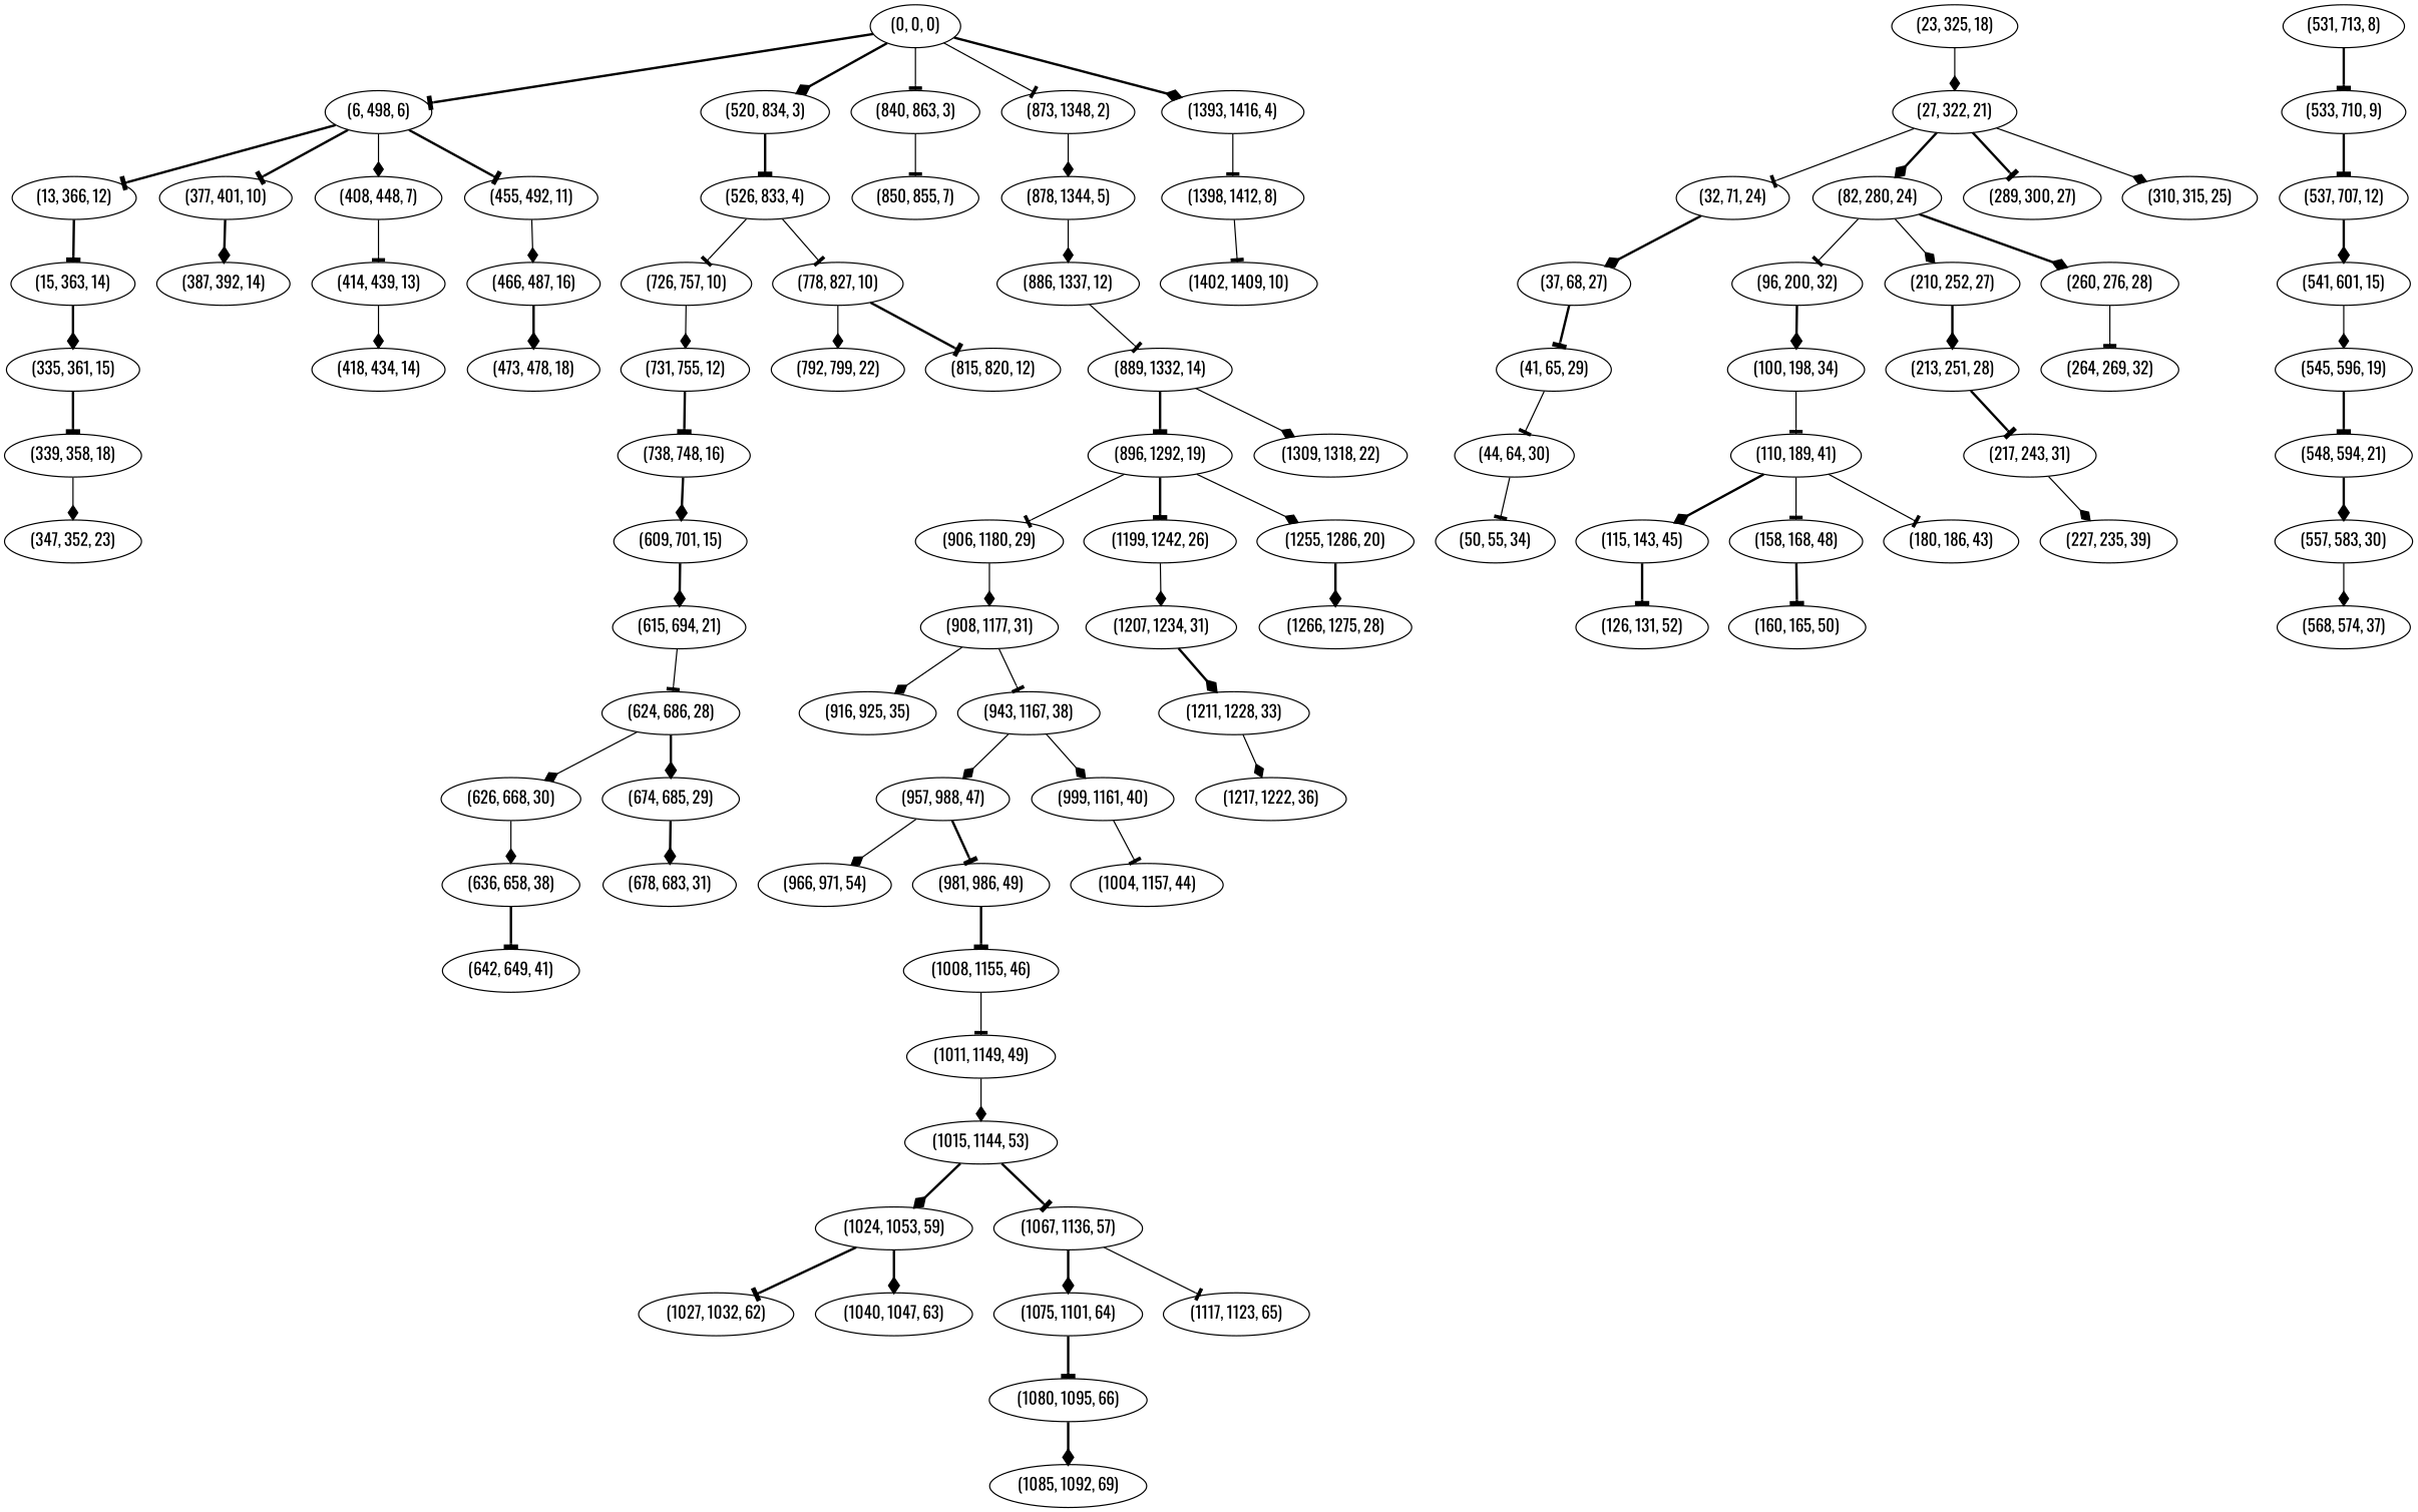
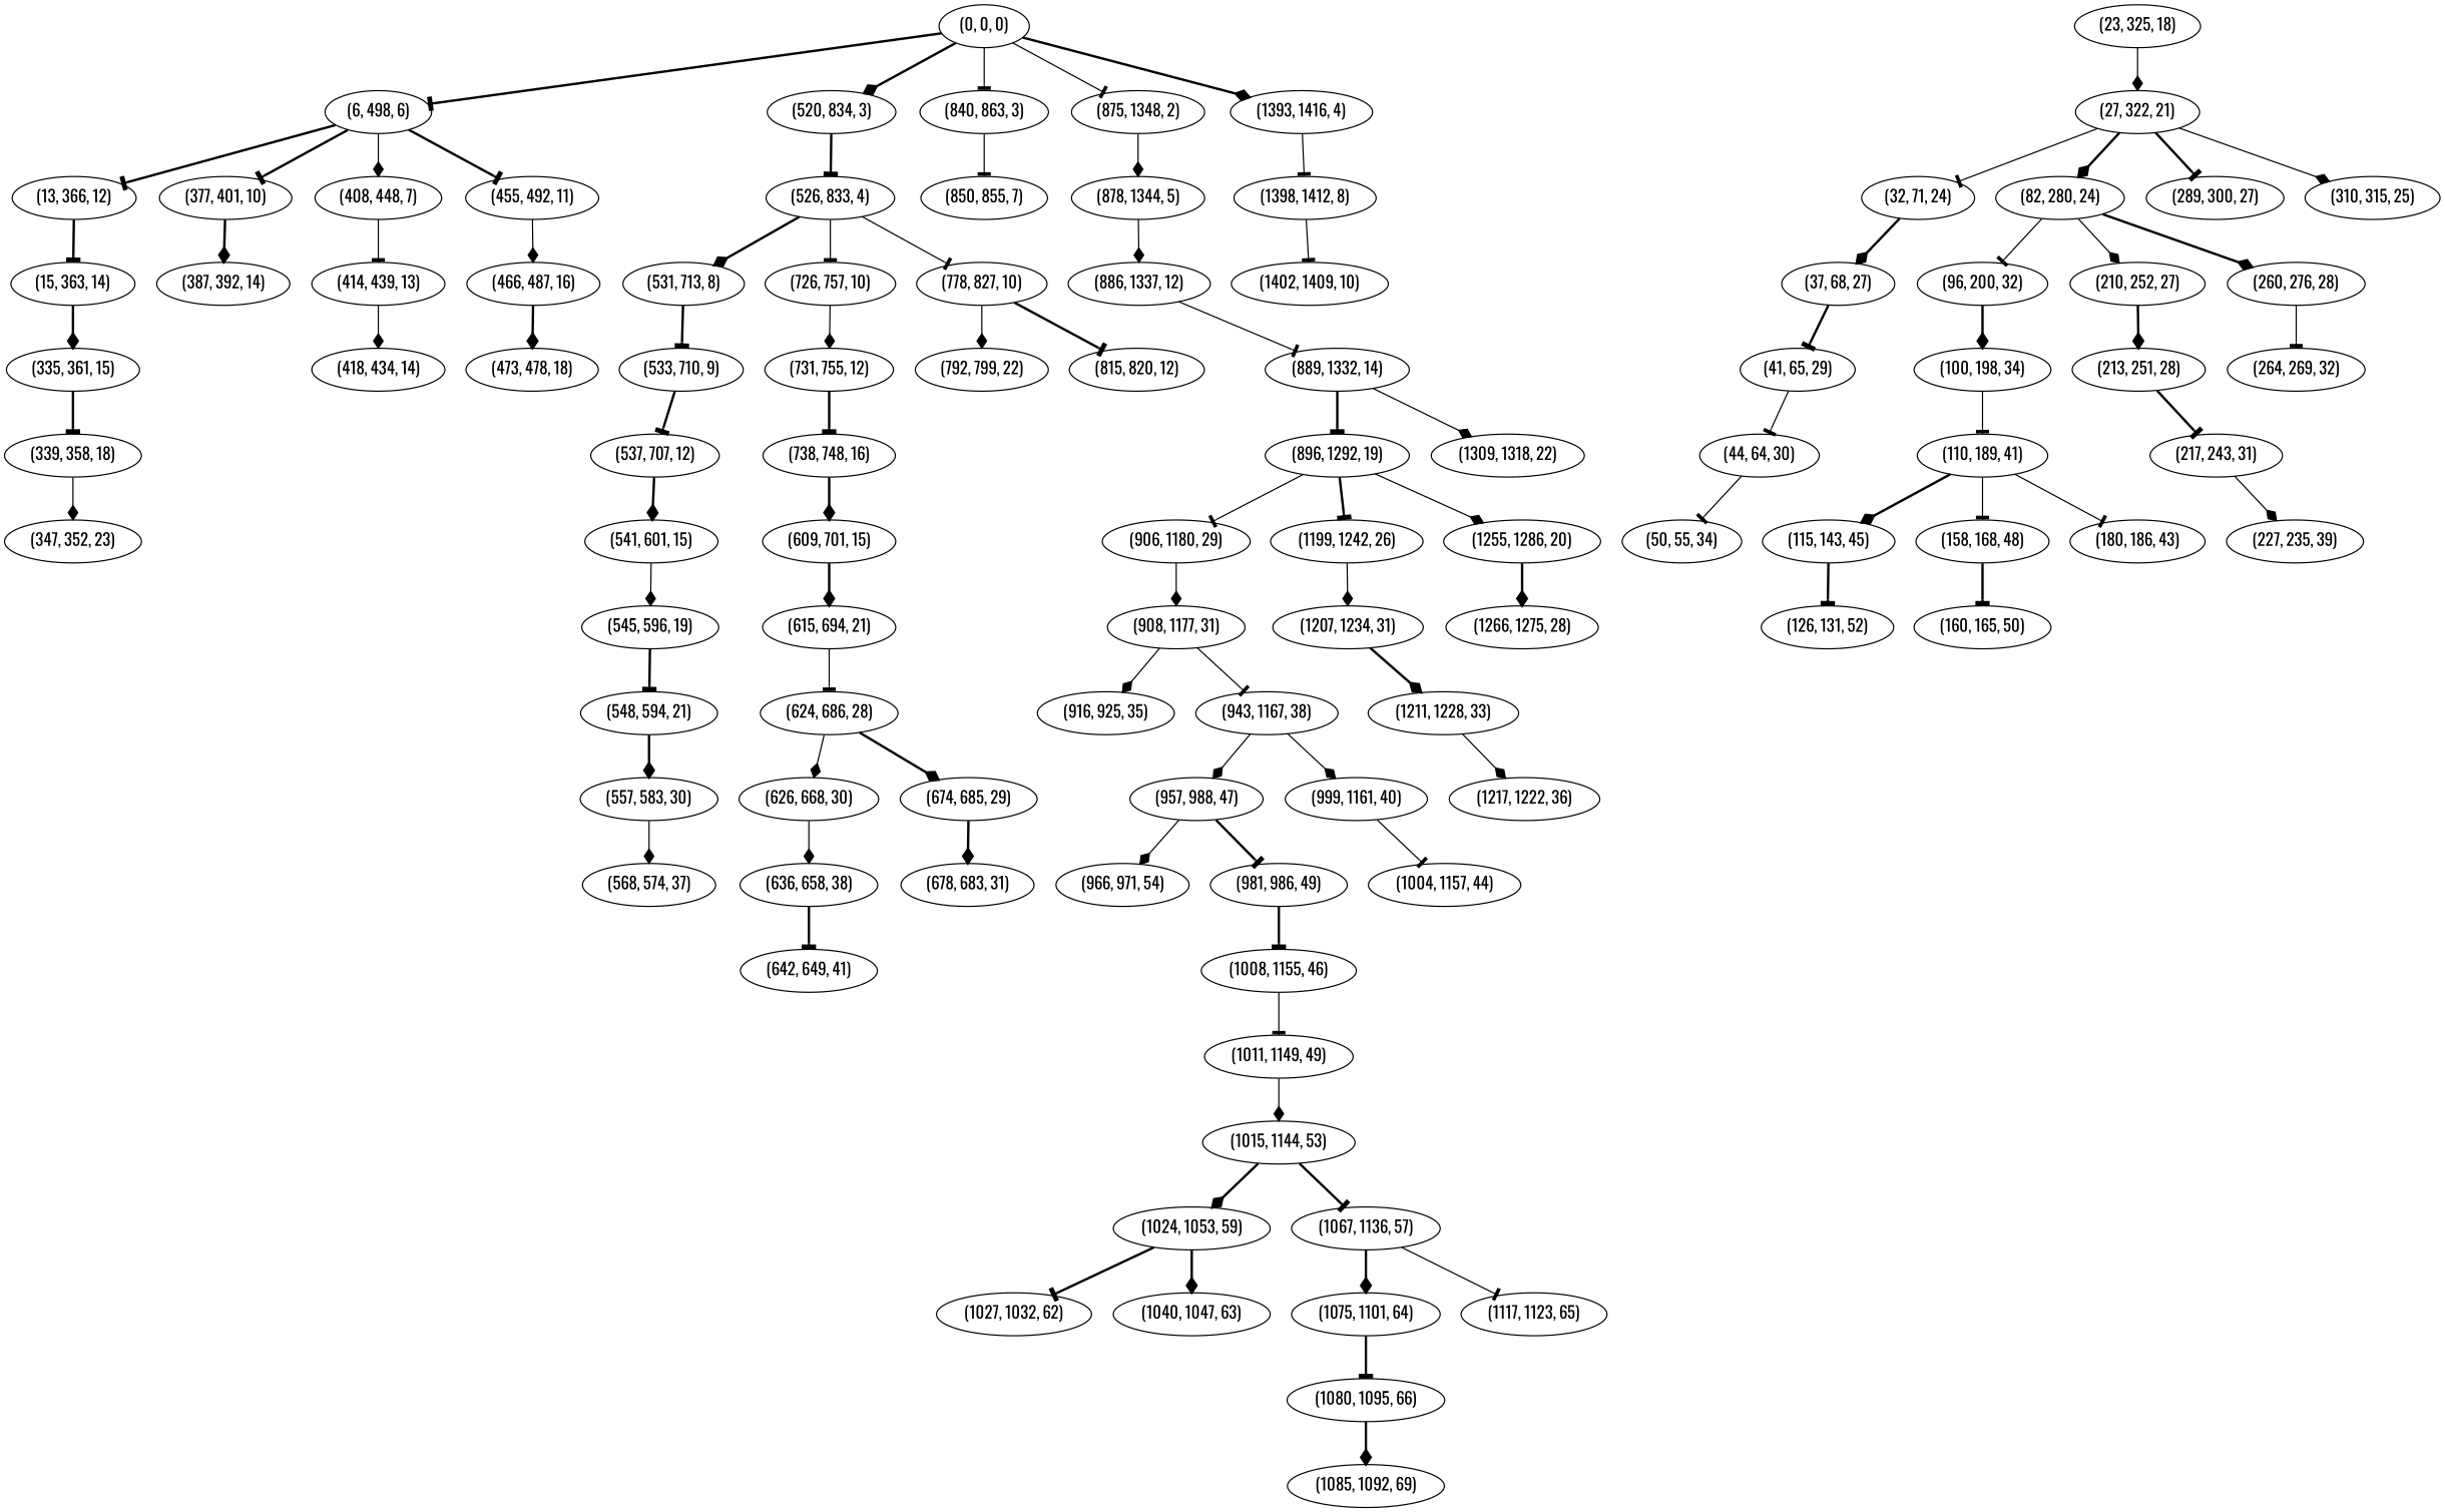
  digraph {
    fontname=Oswald
    node [fontname=Oswald]
    edge [arrowhead=diamond fontname=Oswald style=bold]
    "(0, 0, 0)"
    "(6, 498, 6)"
    "(520, 834, 3)"
    "(840, 863, 3)"
-   "(875, 1348, 2)" [label="(873, 1348, 2)"]
+   "(875, 1348, 2)"
    "(1393, 1416, 4)"
    "(13, 366, 12)"
    "(377, 401, 10)"
    "(408, 448, 7)"
    "(455, 492, 11)"
    "(526, 833, 4)"
    "(850, 855, 7)"
    "(878, 1344, 5)"
    "(1398, 1412, 8)"
    "(15, 363, 14)"
    "(387, 392, 14)"
    "(414, 439, 13)"
    "(466, 487, 16)"
    "(335, 361, 15)"
    "(339, 358, 18)"
    "(23, 325, 18)"
    "(27, 322, 21)"
    "(32, 71, 24)"
    "(82, 280, 24)"
    "(289, 300, 27)"
    "(310, 315, 25)"
    "(37, 68, 27)"
    "(96, 200, 32)"
    "(210, 252, 27)"
    "(260, 276, 28)"
    "(41, 65, 29)"
    "(44, 64, 30)"
    "(50, 55, 34)"
    "(100, 198, 34)"
    "(213, 251, 28)"
    "(264, 269, 32)"
    "(110, 189, 41)"
    "(115, 143, 45)"
    "(158, 168, 48)"
    "(180, 186, 43)"
    "(126, 131, 52)"
    "(160, 165, 50)"
    "(217, 243, 31)"
    "(227, 235, 39)"
    "(347, 352, 23)"
    "(418, 434, 14)"
    "(473, 478, 18)"
    "(531, 713, 8)"
    "(726, 757, 10)"
    "(778, 827, 10)"
    "(533, 710, 9)"
    "(731, 755, 12)"
    "(792, 799, 22)"
    "(815, 820, 12)"
    "(537, 707, 12)"
    "(541, 601, 15)"
    "(545, 596, 19)"
    "(609, 701, 15)"
    "(615, 694, 21)"
    "(548, 594, 21)"
    "(557, 583, 30)"
    "(568, 574, 37)"
    "(624, 686, 28)"
    "(626, 668, 30)"
    "(674, 685, 29)"
    "(636, 658, 38)"
    "(678, 683, 31)"
    "(642, 649, 41)"
    "(738, 748, 16)"
    "(886, 1337, 12)"
    "(889, 1332, 14)"
    "(896, 1292, 19)"
    "(1309, 1318, 22)"
    "(906, 1180, 29)"
    "(1199, 1242, 26)"
    "(1255, 1286, 20)"
    "(908, 1177, 31)"
    "(1207, 1234, 31)"
    "(1266, 1275, 28)"
    "(916, 925, 35)"
    "(943, 1167, 38)"
    "(957, 988, 47)"
    "(999, 1161, 40)"
    "(966, 971, 54)"
    "(981, 986, 49)"
    "(1004, 1157, 44)"
    "(1008, 1155, 46)"
    "(1011, 1149, 49)"
    "(1015, 1144, 53)"
    "(1024, 1053, 59)"
    "(1067, 1136, 57)"
    "(1027, 1032, 62)"
    "(1040, 1047, 63)"
    "(1075, 1101, 64)"
    "(1117, 1123, 65)"
    "(1080, 1095, 66)"
    "(1085, 1092, 69)"
    "(1211, 1228, 33)"
    "(1217, 1222, 36)"
    "(1402, 1409, 10)"
    "(0, 0, 0)" -> "(6, 498, 6)" [arrowhead=tee]
    "(0, 0, 0)" -> "(520, 834, 3)"
    "(0, 0, 0)" -> "(840, 863, 3)" [arrowhead=tee style=solid]
    "(0, 0, 0)" -> "(875, 1348, 2)" [arrowhead=tee style=solid]
    "(0, 0, 0)" -> "(1393, 1416, 4)"
    "(6, 498, 6)" -> "(13, 366, 12)" [arrowhead=tee]
    "(6, 498, 6)" -> "(377, 401, 10)" [arrowhead=tee]
    "(6, 498, 6)" -> "(408, 448, 7)" [style=solid]
    "(6, 498, 6)" -> "(455, 492, 11)" [arrowhead=tee]
    "(520, 834, 3)" -> "(526, 833, 4)" [arrowhead=tee]
    "(840, 863, 3)" -> "(850, 855, 7)" [arrowhead=tee style=solid]
    "(875, 1348, 2)" -> "(878, 1344, 5)" [style=solid]
    "(1393, 1416, 4)" -> "(1398, 1412, 8)" [arrowhead=tee style=solid]
    "(13, 366, 12)" -> "(15, 363, 14)" [arrowhead=tee]
    "(377, 401, 10)" -> "(387, 392, 14)"
    "(408, 448, 7)" -> "(414, 439, 13)" [arrowhead=tee style=solid]
    "(455, 492, 11)" -> "(466, 487, 16)" [style=solid]
+   "(526, 833, 4)" -> "(531, 713, 8)"
    "(526, 833, 4)" -> "(726, 757, 10)" [arrowhead=tee style=solid]
    "(526, 833, 4)" -> "(778, 827, 10)" [arrowhead=tee style=solid]
    "(878, 1344, 5)" -> "(886, 1337, 12)" [style=solid]
    "(1398, 1412, 8)" -> "(1402, 1409, 10)" [arrowhead=tee style=solid]
    "(15, 363, 14)" -> "(335, 361, 15)"
    "(414, 439, 13)" -> "(418, 434, 14)" [style=solid]
    "(466, 487, 16)" -> "(473, 478, 18)"
    "(335, 361, 15)" -> "(339, 358, 18)" [arrowhead=tee]
    "(339, 358, 18)" -> "(347, 352, 23)" [style=solid]
    "(23, 325, 18)" -> "(27, 322, 21)" [style=solid]
    "(27, 322, 21)" -> "(32, 71, 24)" [arrowhead=tee style=solid]
    "(27, 322, 21)" -> "(82, 280, 24)"
    "(27, 322, 21)" -> "(289, 300, 27)" [arrowhead=tee]
    "(27, 322, 21)" -> "(310, 315, 25)" [style=solid]
    "(32, 71, 24)" -> "(37, 68, 27)"
    "(82, 280, 24)" -> "(96, 200, 32)" [arrowhead=tee style=solid]
    "(82, 280, 24)" -> "(210, 252, 27)" [style=solid]
    "(82, 280, 24)" -> "(260, 276, 28)"
    "(37, 68, 27)" -> "(41, 65, 29)" [arrowhead=tee]
    "(96, 200, 32)" -> "(100, 198, 34)"
    "(210, 252, 27)" -> "(213, 251, 28)"
    "(260, 276, 28)" -> "(264, 269, 32)" [arrowhead=tee style=solid]
    "(41, 65, 29)" -> "(44, 64, 30)" [arrowhead=tee style=solid]
    "(44, 64, 30)" -> "(50, 55, 34)" [arrowhead=tee style=solid]
    "(100, 198, 34)" -> "(110, 189, 41)" [arrowhead=tee style=solid]
    "(213, 251, 28)" -> "(217, 243, 31)" [arrowhead=tee]
    "(110, 189, 41)" -> "(115, 143, 45)"
    "(110, 189, 41)" -> "(158, 168, 48)" [arrowhead=tee style=solid]
    "(110, 189, 41)" -> "(180, 186, 43)" [arrowhead=tee style=solid]
    "(115, 143, 45)" -> "(126, 131, 52)" [arrowhead=tee]
    "(158, 168, 48)" -> "(160, 165, 50)" [arrowhead=tee]
    "(217, 243, 31)" -> "(227, 235, 39)" [style=solid]
    "(531, 713, 8)" -> "(533, 710, 9)" [arrowhead=tee]
    "(726, 757, 10)" -> "(731, 755, 12)" [style=solid]
    "(778, 827, 10)" -> "(792, 799, 22)" [style=solid]
    "(778, 827, 10)" -> "(815, 820, 12)" [arrowhead=tee]
    "(533, 710, 9)" -> "(537, 707, 12)" [arrowhead=tee]
    "(731, 755, 12)" -> "(738, 748, 16)" [arrowhead=tee]
    "(537, 707, 12)" -> "(541, 601, 15)"
    "(541, 601, 15)" -> "(545, 596, 19)" [style=solid]
    "(545, 596, 19)" -> "(548, 594, 21)" [arrowhead=tee]
    "(609, 701, 15)" -> "(615, 694, 21)"
    "(615, 694, 21)" -> "(624, 686, 28)" [arrowhead=tee style=solid]
    "(548, 594, 21)" -> "(557, 583, 30)"
    "(557, 583, 30)" -> "(568, 574, 37)" [style=solid]
    "(624, 686, 28)" -> "(626, 668, 30)" [style=solid]
    "(624, 686, 28)" -> "(674, 685, 29)"
    "(626, 668, 30)" -> "(636, 658, 38)" [style=solid]
    "(674, 685, 29)" -> "(678, 683, 31)"
    "(636, 658, 38)" -> "(642, 649, 41)" [arrowhead=tee]
    "(738, 748, 16)" -> "(609, 701, 15)"
    "(886, 1337, 12)" -> "(889, 1332, 14)" [arrowhead=tee style=solid]
    "(889, 1332, 14)" -> "(896, 1292, 19)" [arrowhead=tee]
    "(889, 1332, 14)" -> "(1309, 1318, 22)" [style=solid]
    "(896, 1292, 19)" -> "(906, 1180, 29)" [arrowhead=tee style=solid]
    "(896, 1292, 19)" -> "(1199, 1242, 26)" [arrowhead=tee]
    "(896, 1292, 19)" -> "(1255, 1286, 20)" [style=solid]
    "(906, 1180, 29)" -> "(908, 1177, 31)" [style=solid]
    "(1199, 1242, 26)" -> "(1207, 1234, 31)" [style=solid]
    "(1255, 1286, 20)" -> "(1266, 1275, 28)"
    "(908, 1177, 31)" -> "(916, 925, 35)" [style=solid]
    "(908, 1177, 31)" -> "(943, 1167, 38)" [arrowhead=tee style=solid]
    "(1207, 1234, 31)" -> "(1211, 1228, 33)"
    "(943, 1167, 38)" -> "(957, 988, 47)" [style=solid]
    "(943, 1167, 38)" -> "(999, 1161, 40)" [style=solid]
    "(957, 988, 47)" -> "(966, 971, 54)" [style=solid]
    "(957, 988, 47)" -> "(981, 986, 49)" [arrowhead=tee]
    "(999, 1161, 40)" -> "(1004, 1157, 44)" [arrowhead=tee style=solid]
    "(981, 986, 49)" -> "(1008, 1155, 46)" [arrowhead=tee]
    "(1008, 1155, 46)" -> "(1011, 1149, 49)" [arrowhead=tee style=solid]
    "(1011, 1149, 49)" -> "(1015, 1144, 53)" [style=solid]
    "(1015, 1144, 53)" -> "(1024, 1053, 59)"
    "(1015, 1144, 53)" -> "(1067, 1136, 57)" [arrowhead=tee]
    "(1024, 1053, 59)" -> "(1027, 1032, 62)" [arrowhead=tee]
    "(1024, 1053, 59)" -> "(1040, 1047, 63)"
    "(1067, 1136, 57)" -> "(1075, 1101, 64)"
    "(1067, 1136, 57)" -> "(1117, 1123, 65)" [arrowhead=tee style=solid]
    "(1075, 1101, 64)" -> "(1080, 1095, 66)" [arrowhead=tee]
    "(1080, 1095, 66)" -> "(1085, 1092, 69)"
    "(1211, 1228, 33)" -> "(1217, 1222, 36)" [style=solid]
  }
